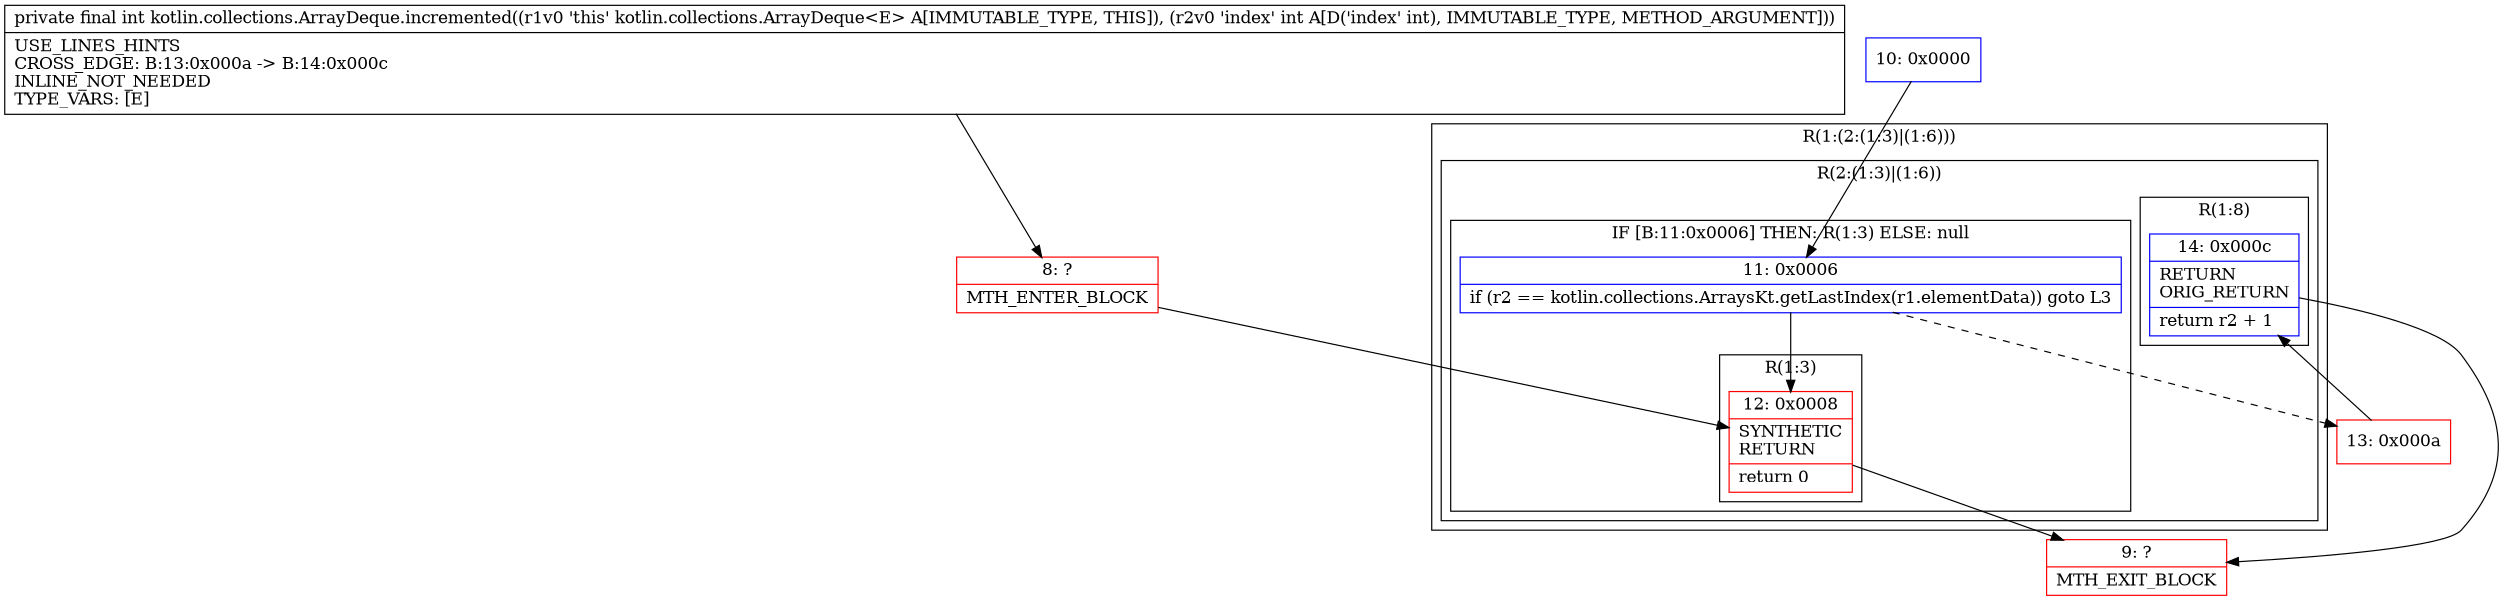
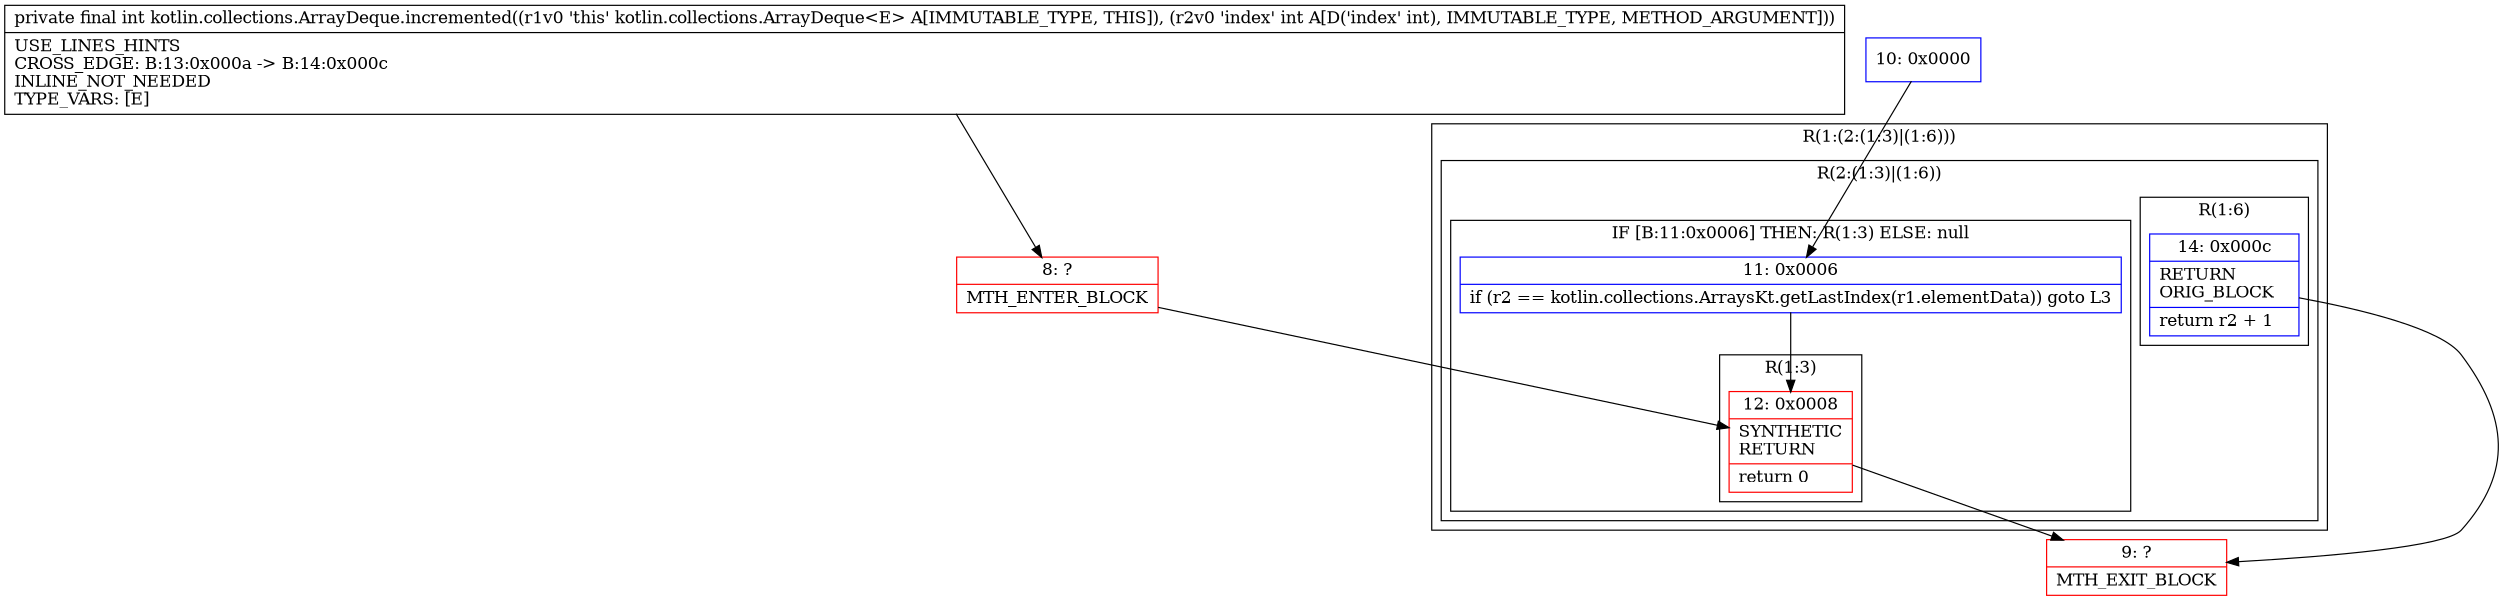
  digraph {
    node [color=red shape=record]
    n1 [label="{12\:\ 0x0008|SYNTHETIC\lRETURN\l|return 0\l}"]
    n2 [color=blue label="{11\:\ 0x0006|if (r2 == kotlin.collections.ArraysKt.getLastIndex(r1.elementData)) goto L3\l}"]
-   n3 [color=blue label="{14\:\ 0x000c|RETURN\lORIG_RETURN\l|return r2 + 1\l}"]
+   n3 [color=blue label="{14\:\ 0x000c|RETURN\lORIG_BLOCK\l|return r2 + 1\l}"]
    n4 [label="{9\:\ ?|MTH_EXIT_BLOCK\l}"]
-   n5 [label="{13\:\ 0x000a}"]
    n6 [label="{8\:\ ?|MTH_ENTER_BLOCK\l}"]
    n7 [color=blue label="{10\:\ 0x0000}"]
    n8 [label="{private final int kotlin.collections.ArrayDeque.incremented((r1v0 'this' kotlin.collections.ArrayDeque\<E\> A[IMMUTABLE_TYPE, THIS]), (r2v0 'index' int A[D('index' int), IMMUTABLE_TYPE, METHOD_ARGUMENT]))  | USE_LINES_HINTS\lCROSS_EDGE: B:13:0x000a \-\> B:14:0x000c\lINLINE_NOT_NEEDED\lTYPE_VARS: [E]\l}" color=""]
    subgraph cluster_1 {
      label="R(1:(2:(1:3)|(1:6)))"
      subgraph cluster_2 {
        label="R(2:(1:3)|(1:6))"
        subgraph cluster_3 {
          label="IF [B:11:0x0006] THEN: R(1:3) ELSE: null"
          n2
          subgraph cluster_4 {
            label="R(1:3)"
            n1
          }
        }
        subgraph cluster_5 {
-         label="R(1:8)"
+         label="R(1:6)"
          n3
        }
      }
    }
    n1 -> n4
    n2 -> n1
-   n2 -> n5 [style=dashed]
    n3 -> n4
-   n5 -> n3
    n6 -> n1
    n7 -> n2
    n8 -> n6
  }
